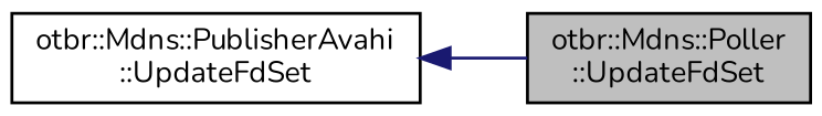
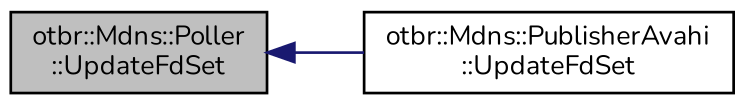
  digraph {
    rankdir=LR
    fontname=Nunito
    node [color=black fontname=Nunito fontsize=10 shape=record style=filled]
    n1 [fillcolor=grey75 fontcolor=black height=0.2 label="otbr::Mdns::Poller\l::UpdateFdSet" width=0.4]
    n2 [fillcolor=white height=0.2 label="otbr::Mdns::PublisherAvahi\l::UpdateFdSet" width=0.4]
-   n2 -> n1 [color=midnightblue dir=back fontname=Nunito fontsize=10 labelfontname=Helvetica labelfontsize=10 style=solid]
+   n1 -> n2 [color=midnightblue dir=back fontname=Nunito fontsize=10 labelfontname=Helvetica labelfontsize=10 style=solid]
  }
